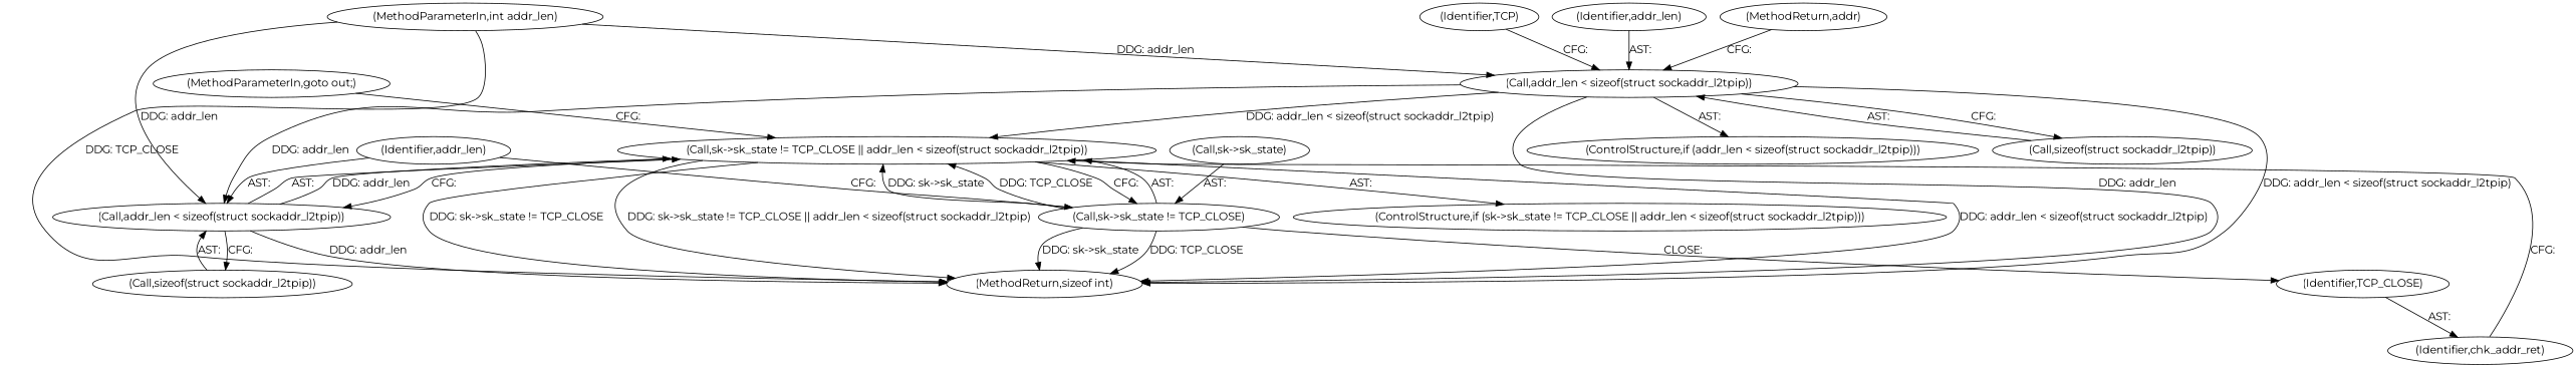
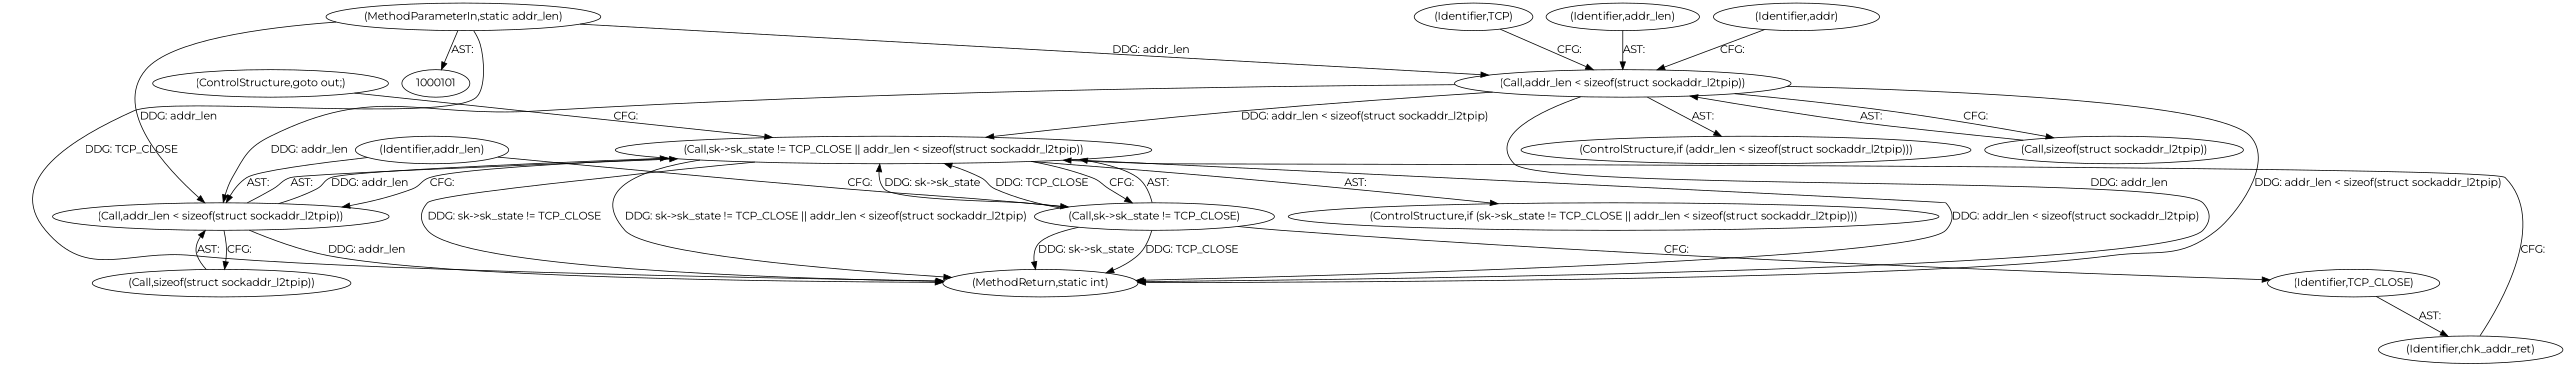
  digraph {
    fontname=Montserrat
    node [fontname=Montserrat]
    edge [fontname=Montserrat]
    n1 [label="(Call,sk->sk_state != TCP_CLOSE || addr_len < sizeof(struct sockaddr_l2tpip))"]
    n2 [label="(Call,sk->sk_state != TCP_CLOSE)"]
    n3 [label="(Call,addr_len < sizeof(struct sockaddr_l2tpip))"]
-   n4 [label="(MethodReturn,sizeof int)"]
+   n4 [label="(MethodReturn,static int)"]
    n5 [label="(ControlStructure,if (sk->sk_state != TCP_CLOSE || addr_len < sizeof(struct sockaddr_l2tpip)))"]
    n6 [label="(Identifier,TCP_CLOSE)"]
    n7 [label="(Call,sizeof(struct sockaddr_l2tpip))"]
    n8 [label="(Identifier,chk_addr_ret)"]
    n9 [label="(Call,addr_len < sizeof(struct sockaddr_l2tpip))"]
    n10 [label="(ControlStructure,if (addr_len < sizeof(struct sockaddr_l2tpip)))"]
    n11 [label="(Call,sizeof(struct sockaddr_l2tpip))"]
-   n12 [label="(MethodParameterIn,int addr_len)"]
-   n14 [label="(Call,sk->sk_state)"]
+   n12 [label="(MethodParameterIn,static addr_len)"]
+   1000101
    n15 [label="(Identifier,TCP)"]
    n16 [label="(Identifier,addr_len)"]
    n17 [label="(Identifier,addr_len)"]
-   n18 [label="(MethodReturn,addr)"]
-   n19 [label="(MethodParameterIn,goto out;)"]
+   n18 [label="(Identifier,addr)"]
+   n19 [label="(ControlStructure,goto out;)"]
    n1 -> n2 [label="CFG: "]
    n1 -> n3 [label="CFG: "]
    n1 -> n4 [label="DDG: addr_len < sizeof(struct sockaddr_l2tpip)"]
    n1 -> n4 [label="DDG: sk->sk_state != TCP_CLOSE"]
    n1 -> n4 [label="DDG: sk->sk_state != TCP_CLOSE || addr_len < sizeof(struct sockaddr_l2tpip)"]
    n1 -> n5 [label="AST: "]
    n2 -> n1 [label="AST: "]
    n2 -> n1 [label="DDG: sk->sk_state"]
    n2 -> n1 [label="DDG: TCP_CLOSE"]
    n2 -> n4 [label="DDG: TCP_CLOSE"]
    n2 -> n4 [label="DDG: sk->sk_state"]
-   n2 -> n6 [label="CLOSE: "]
+   n2 -> n6 [label="CFG: "]
    n3 -> n1 [label="AST: "]
    n3 -> n1 [label="DDG: addr_len"]
    n3 -> n4 [label="DDG: addr_len"]
    n3 -> n7 [label="CFG: "]
    n6 -> n8 [label="AST: "]
    n7 -> n3 [label="AST: "]
    n8 -> n1 [label="CFG: "]
    n9 -> n1 [label="DDG: addr_len < sizeof(struct sockaddr_l2tpip)"]
    n9 -> n3 [label="DDG: addr_len"]
    n9 -> n4 [label="DDG: addr_len"]
    n9 -> n4 [label="DDG: addr_len < sizeof(struct sockaddr_l2tpip)"]
    n9 -> n10 [label="AST: "]
    n9 -> n11 [label="CFG: "]
    n11 -> n9 [label="AST: "]
    n12 -> n3 [label="DDG: addr_len"]
    n12 -> n4 [label="DDG: TCP_CLOSE"]
    n12 -> n9 [label="DDG: addr_len"]
-   n14 -> n2 [label="AST: "]
+   n12 -> 1000101 [label="AST: "]
    n15 -> n9 [label="CFG: "]
    n16 -> n9 [label="AST: "]
    n17 -> n2 [label="CFG: "]
    n17 -> n3 [label="AST: "]
    n18 -> n9 [label="CFG: "]
    n19 -> n1 [label="CFG: "]
  }
